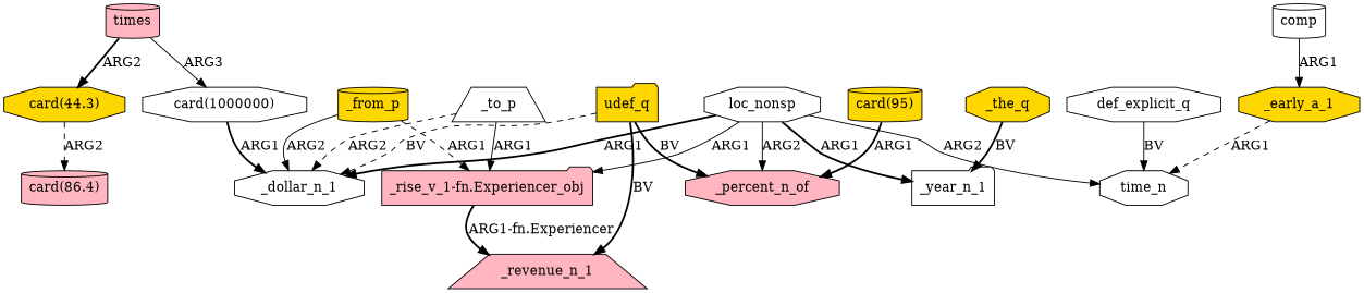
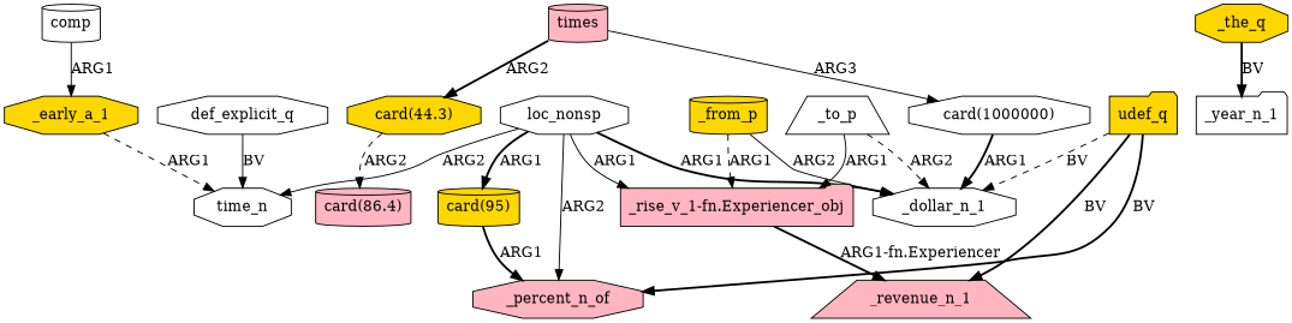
  digraph {
    node [fillcolor=white shape=octagon style=filled]
    edge [style=bold]
    _early_a_1 [fillcolor=gold]
    time_n
    loc_nonsp
    _dollar_n_1
    "_rise_v_1-fn.Experiencer_obj" [fillcolor=lightpink shape=folder]
    _year_n_1 [shape=folder]
    _percent_n_of [fillcolor=lightpink]
    _revenue_n_1 [fillcolor=lightpink shape=trapezium]
    times [fillcolor=lightpink shape=cylinder]
    "card(1000000)"
    "card(44.3)" [fillcolor=gold]
    "card(86.4)" [fillcolor=lightpink shape=cylinder]
    _from_p [fillcolor=gold shape=cylinder]
    comp [shape=cylinder]
    _to_p [shape=trapezium]
    "card(95)" [fillcolor=gold shape=cylinder]
    udef_q [fillcolor=gold shape=folder]
    _the_q [fillcolor=gold]
    def_explicit_q
    _early_a_1 -> time_n [label=ARG1 style=dashed]
    loc_nonsp -> time_n [label=ARG2 style=solid]
    loc_nonsp -> _dollar_n_1 [label=ARG1]
    loc_nonsp -> "_rise_v_1-fn.Experiencer_obj" [label=ARG1 style=solid]
-   loc_nonsp -> _year_n_1 [label=ARG1]
+   loc_nonsp -> "card(95)" [label=ARG1]
    loc_nonsp -> _percent_n_of [label=ARG2 style=solid]
    "_rise_v_1-fn.Experiencer_obj" -> _revenue_n_1 [label="ARG1-fn.Experiencer"]
    times -> "card(1000000)" [label=ARG3 style=solid]
    times -> "card(44.3)" [label=ARG2]
    "card(1000000)" -> _dollar_n_1 [label=ARG1]
    "card(44.3)" -> "card(86.4)" [label=ARG2 style=dashed]
    _from_p -> _dollar_n_1 [label=ARG2 style=solid]
    _from_p -> "_rise_v_1-fn.Experiencer_obj" [label=ARG1 style=dashed]
    comp -> _early_a_1 [label=ARG1 style=solid]
    _to_p -> _dollar_n_1 [label=ARG2 style=dashed]
    _to_p -> "_rise_v_1-fn.Experiencer_obj" [label=ARG1 style=solid]
    "card(95)" -> _percent_n_of [label=ARG1]
    udef_q -> _dollar_n_1 [label=BV style=dashed]
    udef_q -> _percent_n_of [label=BV]
    udef_q -> _revenue_n_1 [label=BV]
    _the_q -> _year_n_1 [label=BV]
    def_explicit_q -> time_n [label=BV style=solid]
  }
